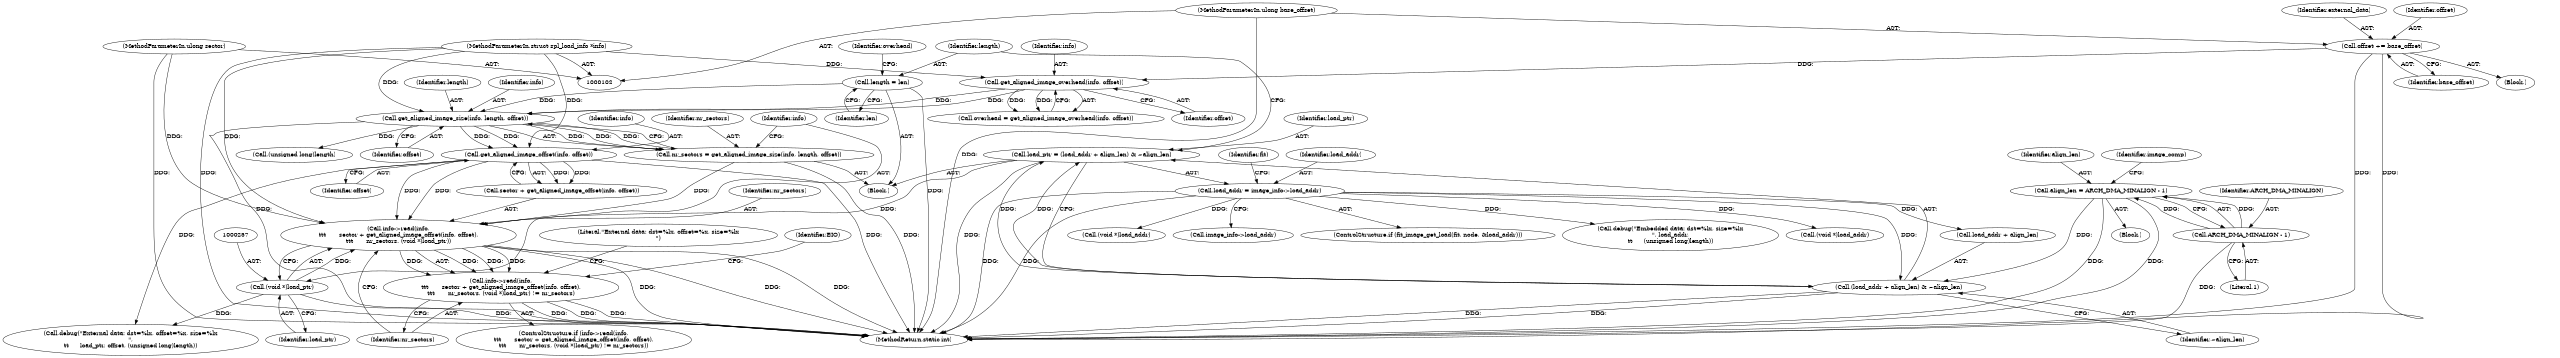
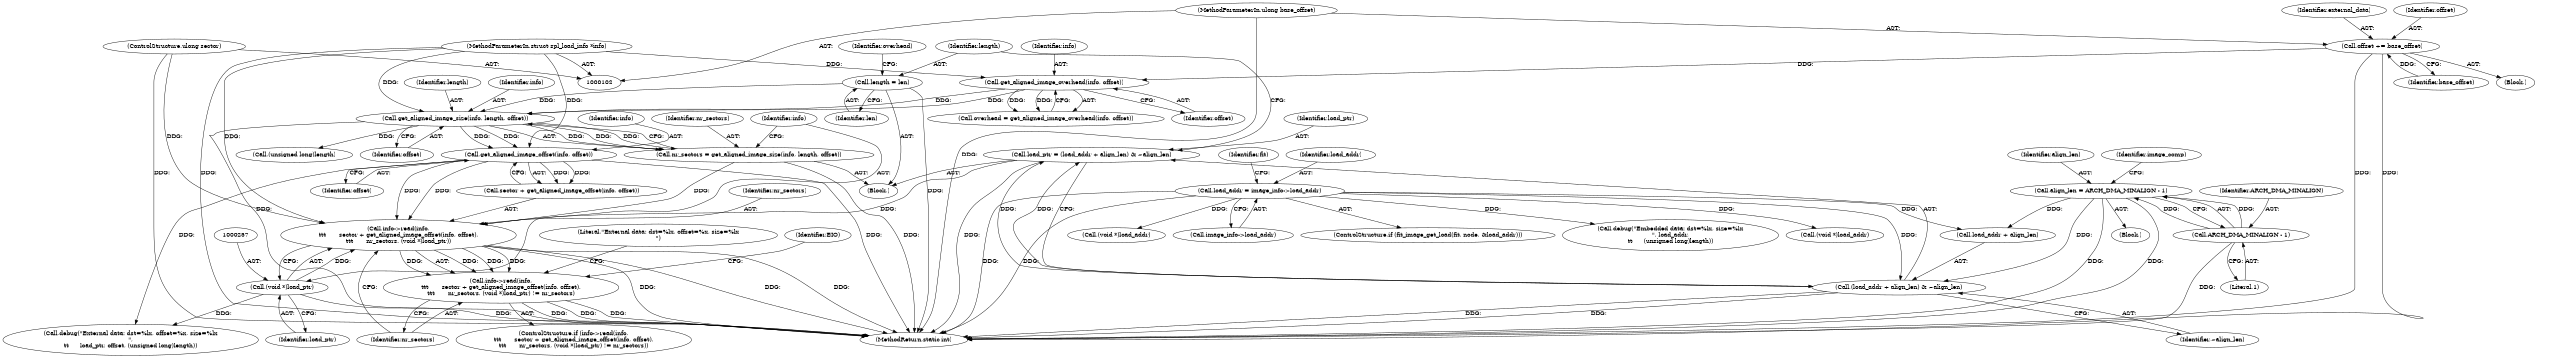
  digraph {
    n1 [label="(Call,info->read(info,\n\t\t\t       sector + get_aligned_image_offset(info, offset),\n\t\t\t       nr_sectors, (void *)load_ptr))"]
    n2 [label="(Call,(void *)load_ptr)"]
    n3 [label="(Call,info->read(info,\n\t\t\t       sector + get_aligned_image_offset(info, offset),\n\t\t\t       nr_sectors, (void *)load_ptr) != nr_sectors)"]
    n4 [label="(MethodReturn,static int)"]
    n5 [label="(Call,debug(\"External data: dst=%lx, offset=%x, size=%lx\n\",\n\t\t      load_ptr, offset, (unsigned long)length))"]
    n6 [label="(Identifier,load_ptr)"]
    n7 [label="(Identifier,nr_sectors)"]
    n8 [label="(ControlStructure,if (info->read(info,\n\t\t\t       sector + get_aligned_image_offset(info, offset),\n\t\t\t       nr_sectors, (void *)load_ptr) != nr_sectors))"]
    n9 [label="(Call,get_aligned_image_offset(info, offset))"]
    n10 [label="(Identifier,offset)"]
    n11 [label="(Call,sector + get_aligned_image_offset(info, offset))"]
    n12 [label="(Call,get_aligned_image_size(info, length, offset))"]
    n13 [label="(Call,nr_sectors = get_aligned_image_size(info, length, offset))"]
    n14 [label="(Call,(unsigned long)length)"]
    n15 [label="(Identifier,offset)"]
    n16 [label="(Block,)"]
    n17 [label="(Call,get_aligned_image_overhead(info, offset))"]
    n18 [label="(Identifier,offset)"]
    n19 [label="(Call,overhead = get_aligned_image_overhead(info, offset))"]
    n20 [label="(MethodParameterIn,struct spl_load_info *info)"]
    1000102
    n22 [label="(Call,offset += base_offset)"]
    n23 [label="(Identifier,base_offset)"]
    n24 [label="(Block,)"]
    n25 [label="(MethodParameterIn,ulong base_offset)"]
    n26 [label="(Call,length = len)"]
    n27 [label="(Identifier,len)"]
-   n28 [label="(MethodParameterIn,ulong sector)"]
+   n28 [label="(ControlStructure,ulong sector)"]
    n29 [label="(Call,load_ptr = (load_addr + align_len) & ~align_len)"]
    n30 [label="(Call,(load_addr + align_len) & ~align_len)"]
    n31 [label="(Identifier,~align_len)"]
    n32 [label="(Call,load_addr = image_info->load_addr)"]
    n33 [label="(Call,(void *)load_addr)"]
    n34 [label="(Call,image_info->load_addr)"]
    n35 [label="(ControlStructure,if (fit_image_get_load(fit, node, &load_addr)))"]
    n36 [label="(Call,load_addr + align_len)"]
    n37 [label="(Call,debug(\"Embedded data: dst=%lx, size=%lx\n\", load_addr,\n\t\t      (unsigned long)length))"]
    n38 [label="(Call,(void *)load_addr)"]
    n39 [label="(Call,align_len = ARCH_DMA_MINALIGN - 1)"]
    n40 [label="(Call,ARCH_DMA_MINALIGN - 1)"]
    n41 [label="(Block,)"]
    n42 [label="(Literal,1)"]
    n43 [label="(Identifier,nr_sectors)"]
    n44 [label="(Identifier,fit)"]
    n45 [label="(Identifier,nr_sectors)"]
    n46 [label="(Identifier,load_ptr)"]
    n47 [label="(Identifier,ARCH_DMA_MINALIGN)"]
    n48 [label="(Literal,\"External data: dst=%lx, offset=%x, size=%lx\n\")"]
    n49 [label="(Identifier,info)"]
    n50 [label="(Identifier,external_data)"]
    n51 [label="(Identifier,load_addr)"]
    n52 [label="(Identifier,image_comp)"]
    n53 [label="(Identifier,overhead)"]
    n54 [label="(Identifier,length)"]
    n55 [label="(Identifier,info)"]
    n56 [label="(Identifier,length)"]
    n57 [label="(Identifier,align_len)"]
    n58 [label="(Identifier,info)"]
    n59 [label="(Identifier,info)"]
    n60 [label="(Identifier,offset)"]
    n61 [label="(Identifier,EIO)"]
    1000257
    n1 -> n2 [label="CFG: "]
    n1 -> n3 [label="AST: "]
    n1 -> n3 [label="DDG: "]
    n1 -> n3 [label="DDG: "]
    n1 -> n3 [label="DDG: "]
    n1 -> n3 [label="DDG: "]
    n1 -> n4 [label="DDG: "]
    n1 -> n4 [label="DDG: "]
    n1 -> n4 [label="DDG: "]
    n2 -> n1 [label="AST: "]
    n2 -> n1 [label="DDG: "]
    n2 -> n4 [label="DDG: "]
    n2 -> n5 [label="DDG: "]
    n2 -> n6 [label="CFG: "]
    n3 -> n4 [label="DDG: "]
    n3 -> n4 [label="DDG: "]
    n3 -> n4 [label="DDG: "]
    n3 -> n7 [label="CFG: "]
    n3 -> n8 [label="AST: "]
    n6 -> n2 [label="AST: "]
    n7 -> n1 [label="CFG: "]
    n7 -> n3 [label="AST: "]
    n9 -> n1 [label="DDG: "]
    n9 -> n1 [label="DDG: "]
    n9 -> n4 [label="DDG: "]
    n9 -> n5 [label="DDG: "]
    n9 -> n10 [label="CFG: "]
    n9 -> n11 [label="AST: "]
    n9 -> n11 [label="DDG: "]
    n9 -> n11 [label="DDG: "]
    n10 -> n9 [label="AST: "]
    n11 -> n1 [label="AST: "]
    n11 -> n9 [label="CFG: "]
    n12 -> n4 [label="DDG: "]
    n12 -> n9 [label="DDG: "]
    n12 -> n9 [label="DDG: "]
    n12 -> n13 [label="AST: "]
    n12 -> n13 [label="DDG: "]
    n12 -> n13 [label="DDG: "]
    n12 -> n13 [label="DDG: "]
    n12 -> n14 [label="DDG: "]
    n12 -> n15 [label="CFG: "]
    n13 -> n1 [label="DDG: "]
    n13 -> n4 [label="DDG: "]
    n13 -> n12 [label="CFG: "]
    n13 -> n16 [label="AST: "]
    n15 -> n12 [label="AST: "]
    n17 -> n12 [label="DDG: "]
    n17 -> n12 [label="DDG: "]
    n17 -> n18 [label="CFG: "]
    n17 -> n19 [label="AST: "]
    n17 -> n19 [label="DDG: "]
    n17 -> n19 [label="DDG: "]
    n18 -> n17 [label="AST: "]
    n19 -> n17 [label="CFG: "]
    n20 -> n1 [label="DDG: "]
    n20 -> n4 [label="DDG: "]
    n20 -> n9 [label="DDG: "]
    n20 -> n12 [label="DDG: "]
    n20 -> n17 [label="DDG: "]
    n20 -> 1000102 [label="AST: "]
    n22 -> n4 [label="DDG: "]
    n22 -> n4 [label="DDG: "]
    n22 -> n17 [label="DDG: "]
    n22 -> n23 [label="CFG: "]
    n22 -> n24 [label="AST: "]
-   n23 -> n22 [label="AST: "]
+   n23 -> n22 [label="DDG: "]
    n25 -> n4 [label="DDG: "]
    n25 -> 1000102 [label="AST: "]
    n25 -> n22 [label="AST: "]
    n26 -> n4 [label="DDG: "]
    n26 -> n12 [label="DDG: "]
    n26 -> n16 [label="AST: "]
    n26 -> n27 [label="CFG: "]
-   n27 -> n26 [label="CFG: "]
+   n27 -> n26 [label="AST: "]
    n28 -> n1 [label="DDG: "]
    n28 -> n4 [label="DDG: "]
    n28 -> 1000102 [label="AST: "]
    n29 -> n2 [label="DDG: "]
    n29 -> n4 [label="DDG: "]
    n29 -> n16 [label="AST: "]
    n29 -> n30 [label="CFG: "]
    n30 -> n4 [label="DDG: "]
    n30 -> n4 [label="DDG: "]
    n30 -> n29 [label="AST: "]
    n30 -> n29 [label="DDG: "]
    n30 -> n29 [label="DDG: "]
    n30 -> n31 [label="CFG: "]
    n31 -> n30 [label="AST: "]
    n32 -> n4 [label="DDG: "]
    n32 -> n4 [label="DDG: "]
    n32 -> n30 [label="DDG: "]
    n32 -> n33 [label="DDG: "]
    n32 -> n34 [label="CFG: "]
    n32 -> n35 [label="AST: "]
    n32 -> n36 [label="DDG: "]
    n32 -> n37 [label="DDG: "]
    n32 -> n38 [label="DDG: "]
-   n29 -> n32 [label="AST: "]
+   n34 -> n32 [label="AST: "]
    n36 -> n30 [label="AST: "]
    n39 -> n4 [label="DDG: "]
    n39 -> n4 [label="DDG: "]
    n39 -> n30 [label="DDG: "]
+   n39 -> n36 [label="DDG: "]
    n39 -> n40 [label="CFG: "]
    n39 -> n41 [label="AST: "]
    n40 -> n4 [label="DDG: "]
    n40 -> n39 [label="AST: "]
    n40 -> n39 [label="DDG: "]
    n40 -> n39 [label="DDG: "]
    n40 -> n42 [label="CFG: "]
    n42 -> n40 [label="AST: "]
    n43 -> n1 [label="AST: "]
    n44 -> n32 [label="CFG: "]
    n45 -> n13 [label="AST: "]
    n46 -> n29 [label="AST: "]
    n47 -> n40 [label="AST: "]
    n48 -> n3 [label="CFG: "]
    n49 -> n9 [label="AST: "]
    n50 -> n22 [label="AST: "]
    n51 -> n32 [label="AST: "]
    n52 -> n39 [label="CFG: "]
    n53 -> n26 [label="CFG: "]
    n54 -> n12 [label="AST: "]
    n55 -> n1 [label="AST: "]
    n55 -> n13 [label="CFG: "]
    n56 -> n26 [label="AST: "]
    n56 -> n29 [label="CFG: "]
    n57 -> n39 [label="AST: "]
    n58 -> n17 [label="AST: "]
    n59 -> n12 [label="AST: "]
    n60 -> n22 [label="AST: "]
    n61 -> n3 [label="CFG: "]
    1000257 -> n2 [label="AST: "]
  }
